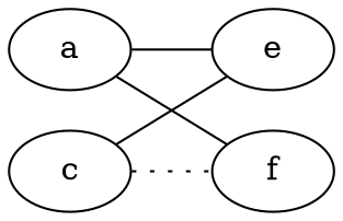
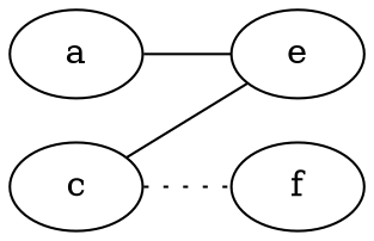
  graph {
    rankdir=LR
    a
    e
    f
    c
    a -- e
-   a -- f
    c -- e [style=solid]
    c -- f [style=dotted]
  }
